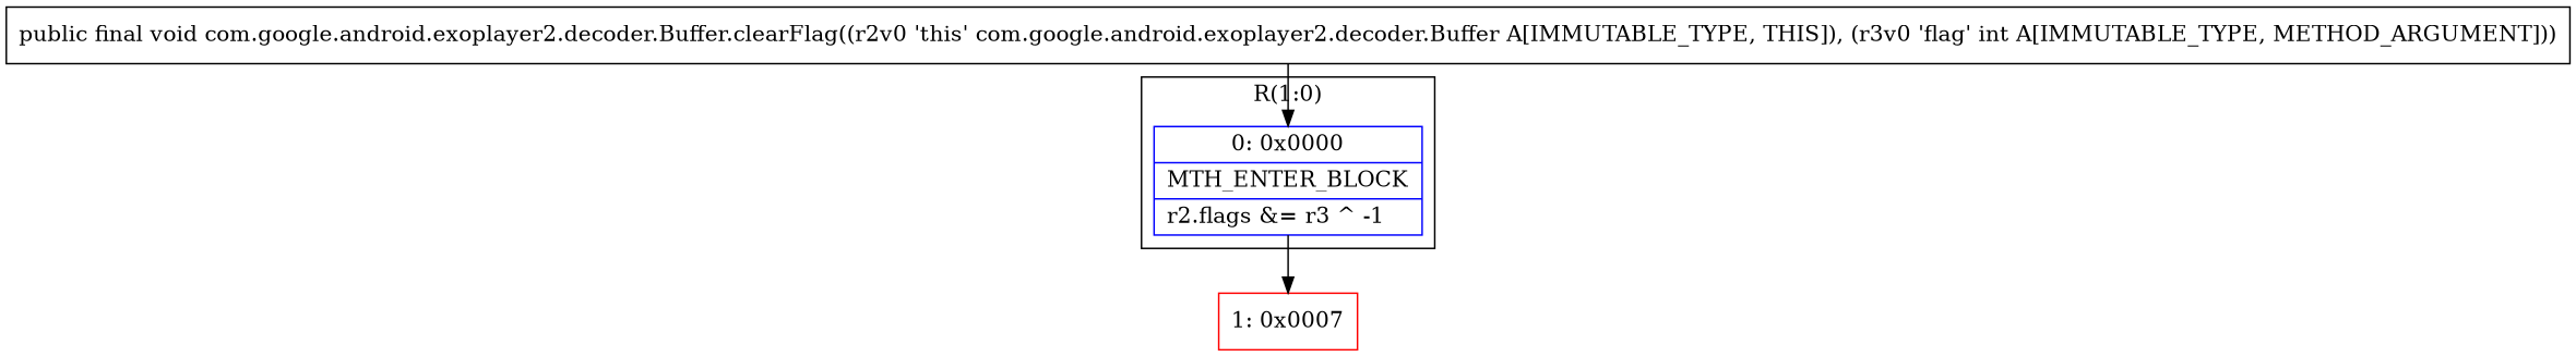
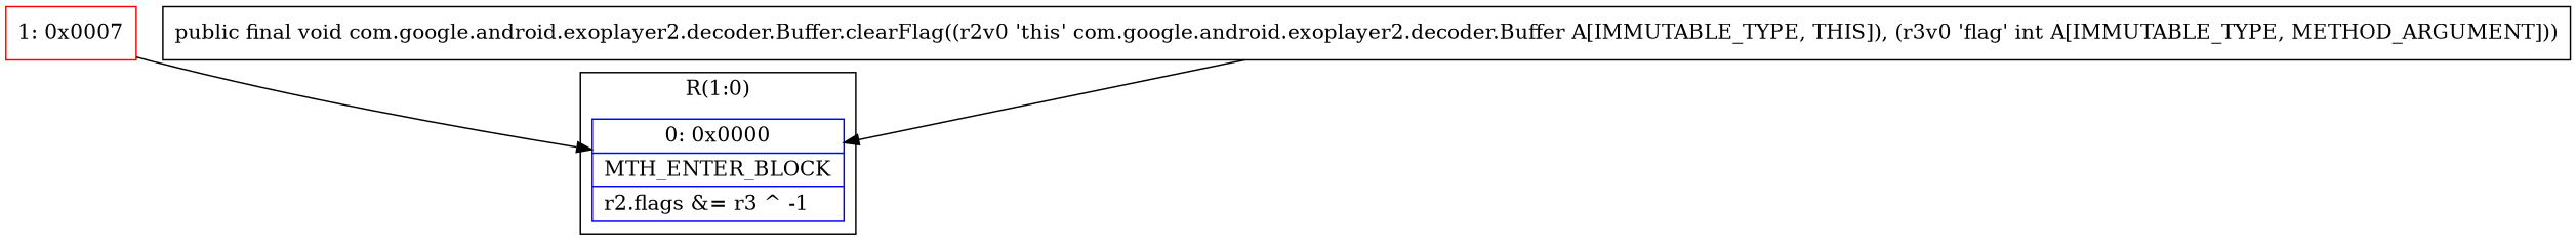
  digraph {
    node [shape=record]
    n1 [color=blue label="{0\:\ 0x0000|MTH_ENTER_BLOCK\l|r2.flags &= r3 ^ \-1\l}"]
    n2 [color=red label="{1\:\ 0x0007}"]
    n3 [label="{public final void com.google.android.exoplayer2.decoder.Buffer.clearFlag((r2v0 'this' com.google.android.exoplayer2.decoder.Buffer A[IMMUTABLE_TYPE, THIS]), (r3v0 'flag' int A[IMMUTABLE_TYPE, METHOD_ARGUMENT])) }"]
    subgraph cluster_1 {
      label="R(1:0)"
      n1
    }
-   n1 -> n2
+   n2 -> n1
    n3 -> n1
  }
